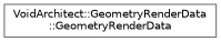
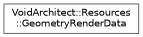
  digraph {
    rankdir=LR
-   n1 [color=grey40 fillcolor=white fontname=Helvetica fontsize=10 height=0.2 label="VoidArchitect::GeometryRenderData\l::GeometryRenderData" shape=box style=filled width=0.4]
+   n1 [color=grey40 fillcolor=white fontname=Helvetica fontsize=10 height=0.2 label="VoidArchitect::Resources\l::GeometryRenderData" shape=box style=filled width=0.4]
  }
